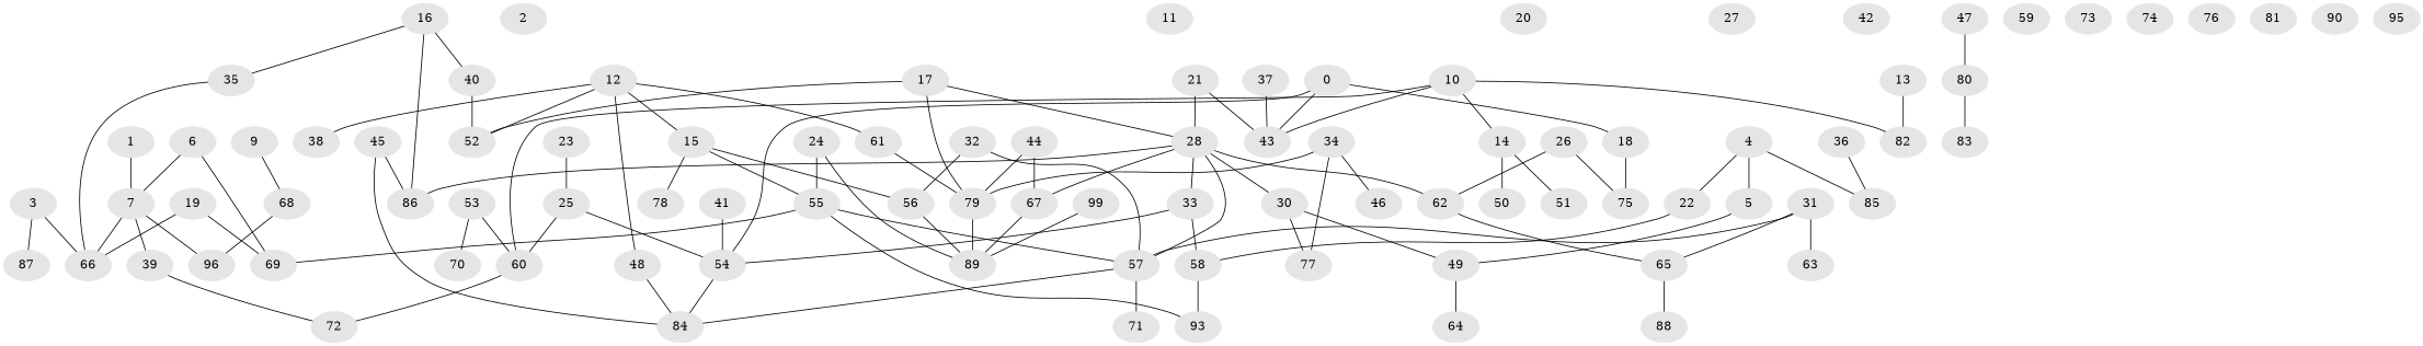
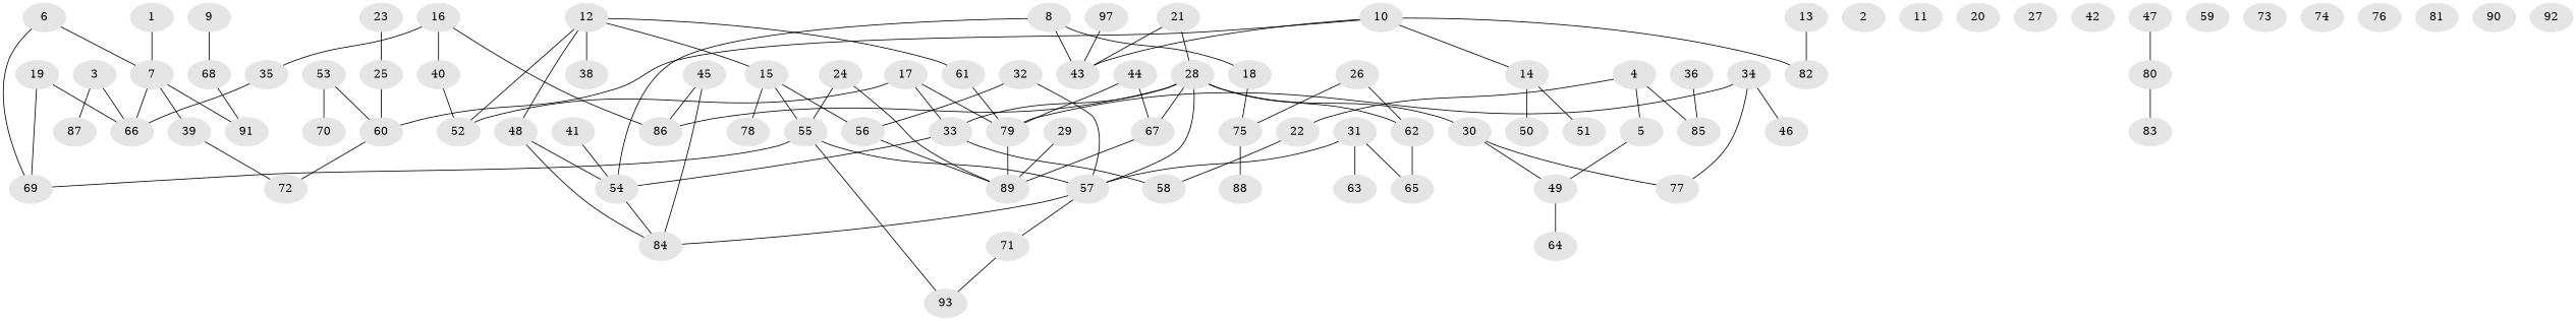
  graph {
    node [color=gray90 style=filled]
    1
    7
    66
    39
-   91 [label=96]
+   91
    2
    3
    87
    4
    22
    85
    5
    58
    67
    89
    49
    64
    6
    69
    72
-   8 [label=0]
+   8
    18
    43
    54
    12
    15
    38
    48
    52
    61
    75
    84
    9
    68
    10
    14
    60
    82
    50
    51
    11
    55
    56
    78
    79
    13
    57
    93
    16
    35
    40
    86
    17
    28
    62
    30
    33
    19
    20
    21
    23
    25
    24
    26
    65
    27
    77
    71
-   29 [label=99]
+   29
    31
    63
    88
    32
    34
    46
    36
-   37
+   37 [label=97]
    41
    42
    44
    45
    47
    80
    83
    53
    70
    59
    73
    74
    76
    81
    90
-   92 [label=95]
+   92
    1 -- 7
    7 -- 66
    7 -- 39
    7 -- 91
    39 -- 72
    3 -- 66
    3 -- 87
    4 -- 22
    4 -- 85
    4 -- 5
    22 -- 58
    5 -- 49
-   58 -- 93
+   71 -- 93
    67 -- 89
    49 -- 64
    6 -- 7
    6 -- 69
    8 -- 18
    8 -- 43
    8 -- 54
    18 -- 75
    54 -- 84
    12 -- 15
    12 -- 38
    12 -- 48
    12 -- 52
    12 -- 61
    15 -- 55
    15 -- 56
    15 -- 78
    48 -- 84
    61 -- 79
    9 -- 68
    68 -- 91
    10 -- 43
    10 -- 14
    10 -- 60
    10 -- 82
    14 -- 50
    14 -- 51
    60 -- 72
    55 -- 69
    55 -- 57
    55 -- 93
    56 -- 89
    79 -- 89
    13 -- 82
    57 -- 84
    57 -- 71
    16 -- 35
    16 -- 40
    16 -- 86
    35 -- 66
    40 -- 52
    17 -- 52
    17 -- 79
-   17 -- 28
+   17 -- 33
    28 -- 67
    28 -- 57
    28 -- 86
    28 -- 62
    28 -- 30
    28 -- 33
    62 -- 65
    30 -- 49
    30 -- 77
    33 -- 58
    33 -- 54
    19 -- 66
    19 -- 69
    21 -- 43
    21 -- 28
    23 -- 25
-   25 -- 54
+   48 -- 54
    25 -- 60
    24 -- 89
    24 -- 55
    26 -- 75
    26 -- 62
-   65 -- 88
+   75 -- 88
    29 -- 89
    31 -- 57
    31 -- 65
    31 -- 63
    32 -- 56
    32 -- 57
    34 -- 79
    34 -- 77
    34 -- 46
    36 -- 85
    37 -- 43
    41 -- 54
    44 -- 67
    44 -- 79
    45 -- 84
    45 -- 86
    47 -- 80
    80 -- 83
    53 -- 60
    53 -- 70
  }
